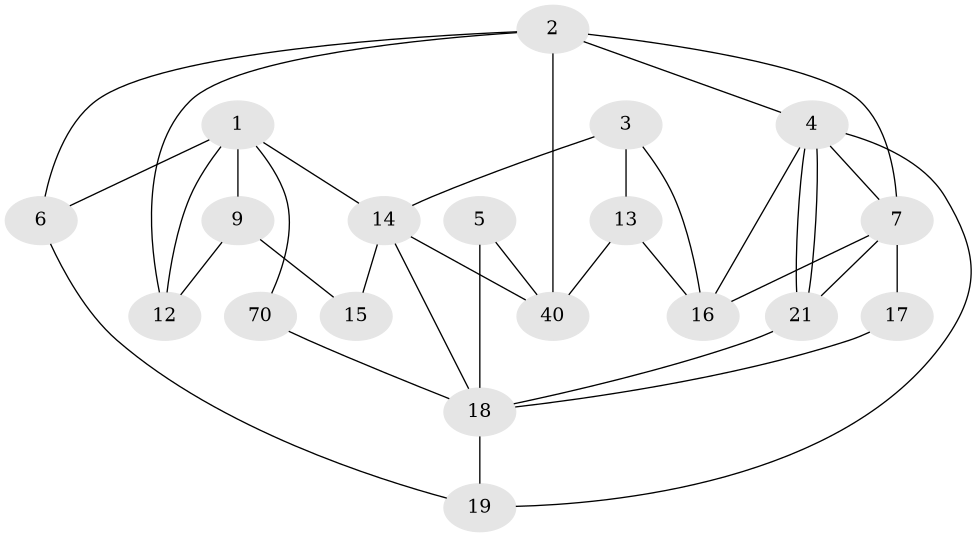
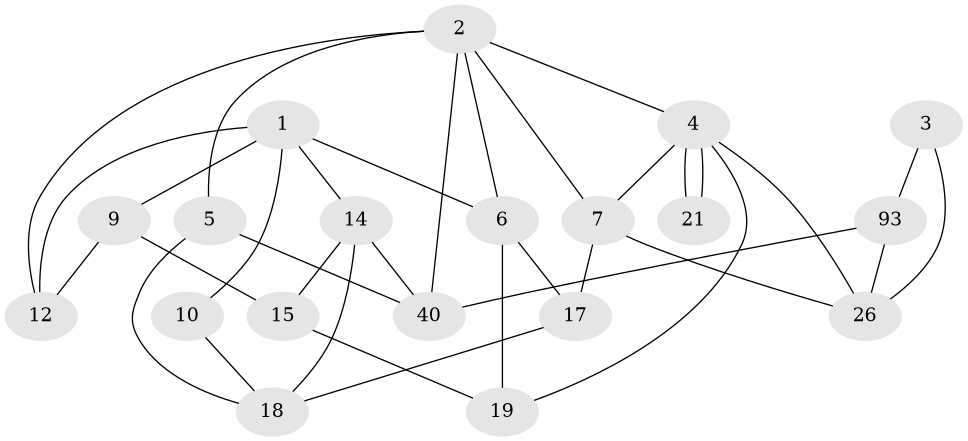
  graph {
    node [color=gray90 style=filled]
    1
    6
    9
-   10 [label=70]
+   10
    12
    14
    19
    17
    15
    18
    n11 [label=40]
    2
    4
    5
    7
-   16
+   16 [label=26]
    n17 [label=21]
    3
-   13
+   13 [label=93]
    1 -- 6
    1 -- 9
    1 -- 10
    1 -- 12
    1 -- 14
    6 -- 19
+   6 -- 17
    9 -- 12
    9 -- 15
    10 -- 18
    14 -- 15
    14 -- 18
    14 -- n11
    17 -- 18
-   18 -- 19
+   15 -- 19
    2 -- 6
    2 -- 12
    2 -- n11
    2 -- 4
+   2 -- 5
    2 -- 7
    4 -- 19
    4 -- 7
    4 -- 16
    4 -- n17
    4 -- n17
    5 -- 18
    5 -- n11
    7 -- 17
    7 -- 16
-   7 -- n17
-   n17 -- 18
-   3 -- 14
    3 -- 16
    3 -- 13
    13 -- n11
    13 -- 16
  }
